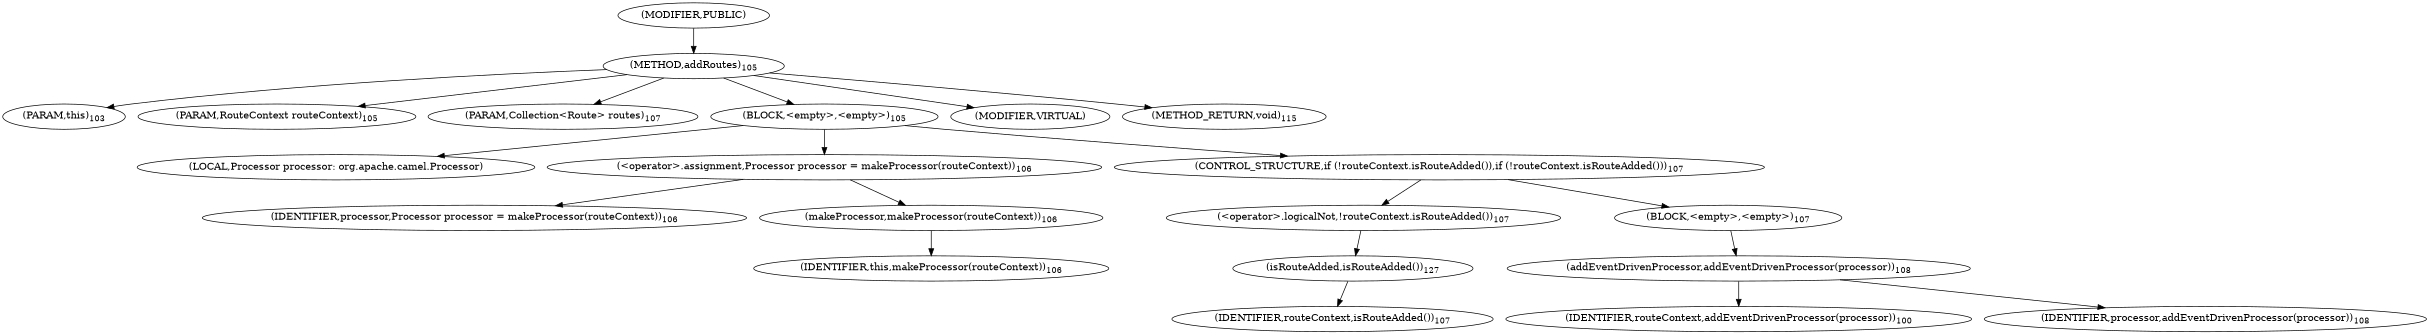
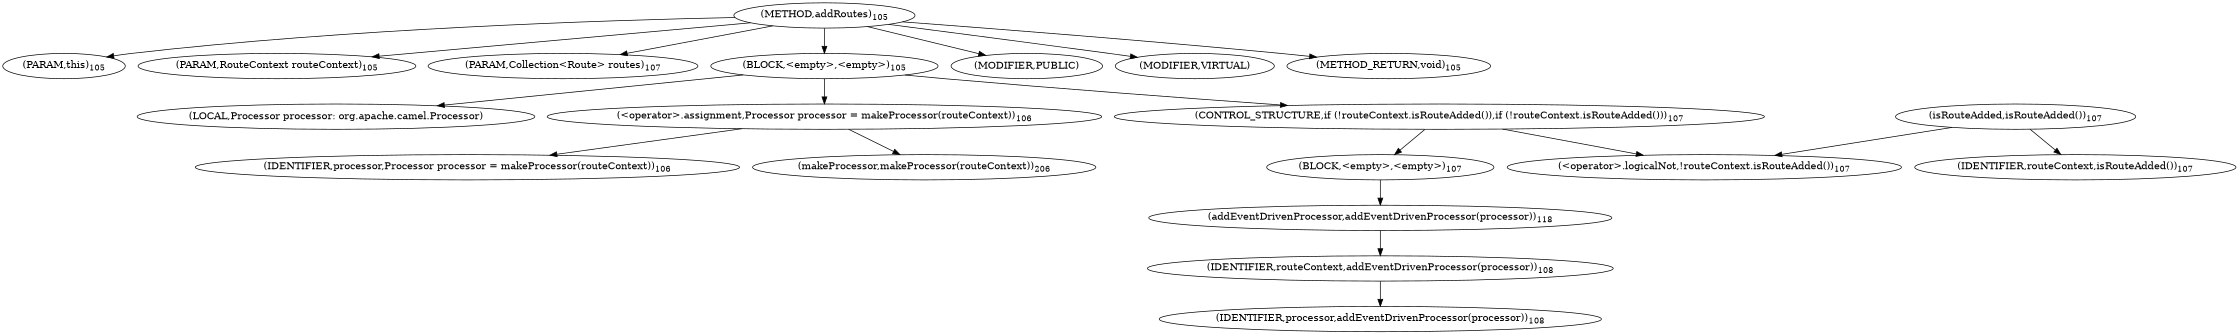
  digraph {
    fontname="DejaVu Serif"
    node [fontname="DejaVu Serif"]
    edge [fontname="DejaVu Serif"]
    n1 [label=<(METHOD,addRoutes)<SUB>105</SUB>>]
-   n2 [label=<(PARAM,this)<SUB>103</SUB>>]
+   n2 [label=<(PARAM,this)<SUB>105</SUB>>]
    n3 [label=<(PARAM,RouteContext routeContext)<SUB>105</SUB>>]
    n4 [label=<(PARAM,Collection&lt;Route&gt; routes)<SUB>107</SUB>>]
    n5 [label=<(BLOCK,&lt;empty&gt;,&lt;empty&gt;)<SUB>105</SUB>>]
    n6 [label=<(MODIFIER,PUBLIC)>]
    n7 [label=<(MODIFIER,VIRTUAL)>]
-   n8 [label=<(METHOD_RETURN,void)<SUB>115</SUB>>]
+   n8 [label=<(METHOD_RETURN,void)<SUB>105</SUB>>]
    n9 [label=<(LOCAL,Processor processor: org.apache.camel.Processor)>]
    n10 [label=<(&lt;operator&gt;.assignment,Processor processor = makeProcessor(routeContext))<SUB>106</SUB>>]
    n11 [label=<(CONTROL_STRUCTURE,if (!routeContext.isRouteAdded()),if (!routeContext.isRouteAdded()))<SUB>107</SUB>>]
    n12 [label=<(IDENTIFIER,processor,Processor processor = makeProcessor(routeContext))<SUB>106</SUB>>]
-   n13 [label=<(makeProcessor,makeProcessor(routeContext))<SUB>106</SUB>>]
+   n13 [label=<(makeProcessor,makeProcessor(routeContext))<SUB>206</SUB>>]
    n14 [label=<(&lt;operator&gt;.logicalNot,!routeContext.isRouteAdded())<SUB>107</SUB>>]
    n15 [label=<(BLOCK,&lt;empty&gt;,&lt;empty&gt;)<SUB>107</SUB>>]
-   n16 [label=<(IDENTIFIER,this,makeProcessor(routeContext))<SUB>106</SUB>>]
-   n17 [label=<(isRouteAdded,isRouteAdded())<SUB>127</SUB>>]
-   n18 [label=<(addEventDrivenProcessor,addEventDrivenProcessor(processor))<SUB>108</SUB>>]
+   n17 [label=<(isRouteAdded,isRouteAdded())<SUB>107</SUB>>]
+   n18 [label=<(addEventDrivenProcessor,addEventDrivenProcessor(processor))<SUB>118</SUB>>]
    n19 [label=<(IDENTIFIER,routeContext,isRouteAdded())<SUB>107</SUB>>]
-   n20 [label=<(IDENTIFIER,routeContext,addEventDrivenProcessor(processor))<SUB>100</SUB>>]
+   n20 [label=<(IDENTIFIER,routeContext,addEventDrivenProcessor(processor))<SUB>108</SUB>>]
    n21 [label=<(IDENTIFIER,processor,addEventDrivenProcessor(processor))<SUB>108</SUB>>]
    n1 -> n2
    n1 -> n3
    n1 -> n4
    n1 -> n5
-   n6 -> n1
+   n1 -> n6
    n1 -> n7
    n1 -> n8
    n5 -> n9
    n5 -> n10
    n5 -> n11
    n10 -> n12
    n10 -> n13
    n11 -> n14
    n11 -> n15
-   n13 -> n16
-   n14 -> n17
+   n17 -> n14
    n15 -> n18
    n17 -> n19
    n18 -> n20
-   n18 -> n21
+   n20 -> n21
  }
